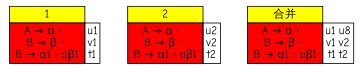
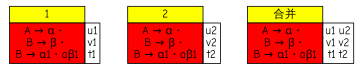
  digraph {
    fontname="Comic Neue"
    node [fontname="Comic Neue" shape=plaintext]
    n1 [label=<             <TABLE BORDER="0" CELLBORDER="1" CELLSPACING="0">             <TR><TD bgcolor="yellow">1</TD></TR>             <TR><TD bgcolor="red">A &rarr; &alpha;・ <br/> B &rarr; &beta;・ <br/> B &rarr; &alpha;1・a&beta;1 </TD><TD>u1<br/>v1<br/>t1</TD></TR>             </TABLE>>]
    n2 [label=<             <TABLE BORDER="0" CELLBORDER="1" CELLSPACING="0">             <TR><TD bgcolor="yellow">2</TD></TR>             <TR><TD bgcolor="red">A &rarr; &alpha;・ <br/> B &rarr; &beta;・ <br/> B &rarr; &alpha;1・a&beta;1 </TD><TD>u2<br/>v2<br/>t2</TD></TR>             </TABLE>>]
-   n3 [label=<             <TABLE BORDER="0" CELLBORDER="1" CELLSPACING="0">             <TR><TD bgcolor="yellow">合并</TD></TR>             <TR><TD bgcolor="red">A &rarr; &alpha;・ <br/> B &rarr; &beta;・ <br/> B &rarr; &alpha;1・a&beta;1 </TD><TD>u1 u8<br/>v1 v2<br/>t1 t2</TD></TR>             </TABLE>>]
+   n3 [label=<             <TABLE BORDER="0" CELLBORDER="1" CELLSPACING="0">             <TR><TD bgcolor="yellow">合并</TD></TR>             <TR><TD bgcolor="red">A &rarr; &alpha;・ <br/> B &rarr; &beta;・ <br/> B &rarr; &alpha;1・a&beta;1 </TD><TD>u1 u2<br/>v1 v2<br/>t1 t2</TD></TR>             </TABLE>>]
  }
